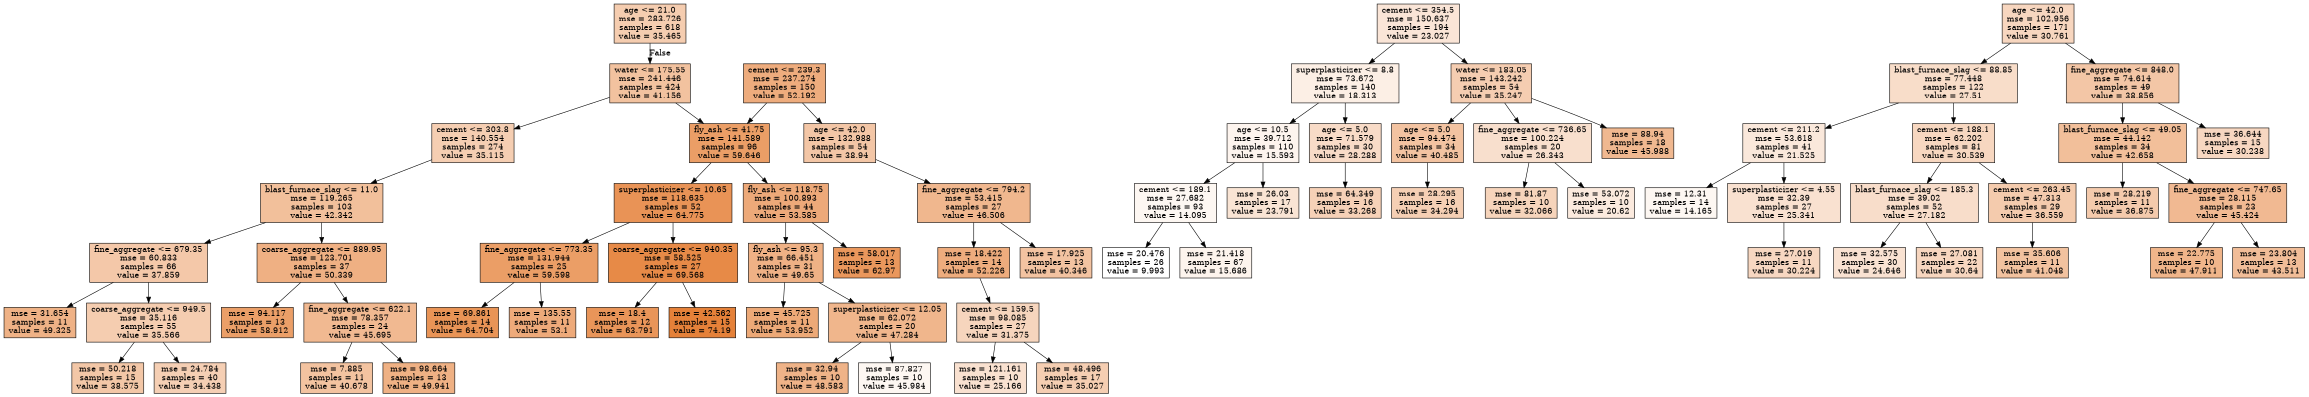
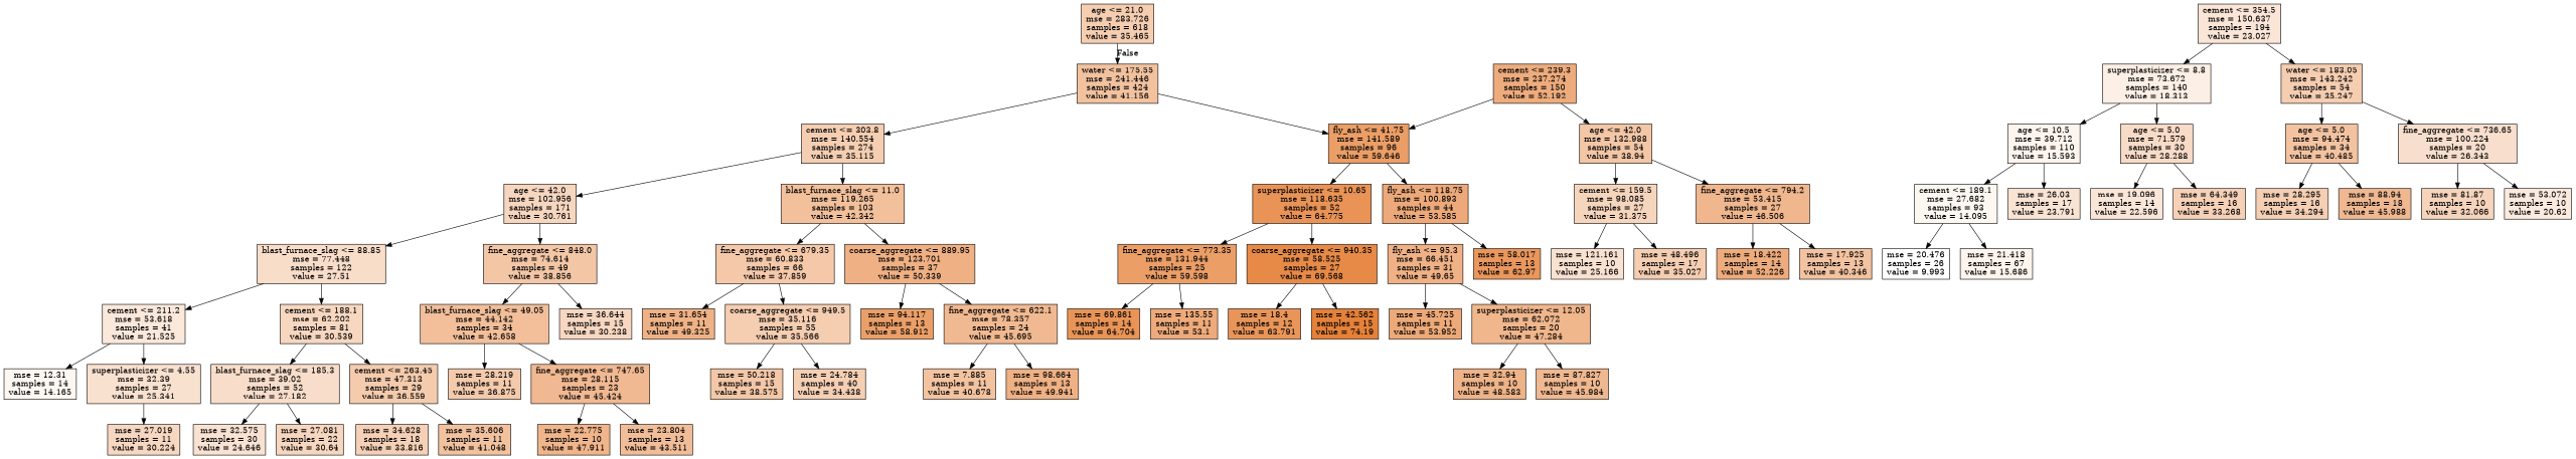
  digraph {
    node [color=black fillcolor="#f5cdb0" shape=box style=filled]
    n1 [label="age <= 21.0\nmse = 283.726\nsamples = 618\nvalue = 35.465"]
    n2 [fillcolor="#f2c29f" label="water <= 175.55\nmse = 241.446\nsamples = 424\nvalue = 41.156"]
    n3 [fillcolor="#fae5d7" label="cement <= 354.5\nmse = 150.637\nsamples = 194\nvalue = 23.027"]
    n4 [fillcolor="#fcefe5" label="superplasticizer <= 8.8\nmse = 73.672\nsamples = 140\nvalue = 18.313"]
    n5 [fillcolor="#f5cdb1" label="water <= 183.05\nmse = 143.242\nsamples = 54\nvalue = 35.247"]
    n6 [fillcolor="#f5ceb2" label="cement <= 303.8\nmse = 140.554\nsamples = 274\nvalue = 35.115"]
    n7 [fillcolor="#eb9e66" label="fly_ash <= 41.75\nmse = 141.589\nsamples = 96\nvalue = 59.646"]
    n8 [fillcolor="#fdf4ee" label="age <= 10.5\nmse = 39.712\nsamples = 110\nvalue = 15.593"]
    n9 [fillcolor="#f8dbc7" label="age <= 5.0\nmse = 71.579\nsamples = 30\nvalue = 28.288"]
    n10 [fillcolor="#f3c3a1" label="age <= 5.0\nmse = 94.474\nsamples = 34\nvalue = 40.485"]
    n11 [fillcolor="#f8dfcd" label="fine_aggregate <= 736.65\nmse = 100.224\nsamples = 20\nvalue = 26.343"]
    n12 [fillcolor="#fdf7f2" label="cement <= 189.1\nmse = 27.682\nsamples = 93\nvalue = 14.095"]
    n13 [fillcolor="#f9e4d4" label="mse = 26.03\nsamples = 17\nvalue = 23.791"]
+   n14 [fillcolor="#fae6d8" label="mse = 19.096\nsamples = 14\nvalue = 22.596"]
    n15 [fillcolor="#f6d1b7" label="mse = 64.349\nsamples = 16\nvalue = 33.268"]
    n16 [fillcolor="#ffffff" label="mse = 20.476\nsamples = 26\nvalue = 9.993"]
    n17 [fillcolor="#fdf4ed" label="mse = 21.418\nsamples = 67\nvalue = 15.686"]
    n18 [fillcolor="#f5cfb4" label="mse = 28.295\nsamples = 16\nvalue = 34.294"]
    n19 [fillcolor="#f0b890" label="mse = 88.94\nsamples = 18\nvalue = 45.988"]
    n20 [fillcolor="#f6d4bb" label="mse = 81.87\nsamples = 10\nvalue = 32.066"]
    n21 [fillcolor="#fbeade" label="mse = 53.072\nsamples = 10\nvalue = 20.62"]
    n22 [fillcolor="#eeac7d" label="cement <= 239.3\nmse = 237.274\nsamples = 150\nvalue = 52.192"]
    n23 [fillcolor="#f3c6a6" label="age <= 42.0\nmse = 132.988\nsamples = 54\nvalue = 38.94"]
    n24 [fillcolor="#f7d6bf" label="age <= 42.0\nmse = 102.956\nsamples = 171\nvalue = 30.761"]
    n25 [fillcolor="#f2c09b" label="blast_furnace_slag <= 11.0\nmse = 119.265\nsamples = 103\nvalue = 42.342"]
    n26 [fillcolor="#f6d5bd" label="cement <= 159.5\nmse = 98.085\nsamples = 27\nvalue = 31.375"]
    n27 [fillcolor="#f0b78e" label="fine_aggregate <= 794.2\nmse = 53.415\nsamples = 27\nvalue = 46.506"]
    n28 [fillcolor="#e99356" label="superplasticizer <= 10.65\nmse = 118.635\nsamples = 52\nvalue = 64.775"]
    n29 [fillcolor="#eda979" label="fly_ash <= 118.75\nmse = 100.893\nsamples = 44\nvalue = 53.585"]
    n30 [fillcolor="#f9e1d0" label="mse = 121.161\nsamples = 10\nvalue = 25.166"]
    n31 [fillcolor="#f5ceb2" label="mse = 48.496\nsamples = 17\nvalue = 35.027"]
    n32 [fillcolor="#eeac7d" label="mse = 18.422\nsamples = 14\nvalue = 52.226"]
    n33 [fillcolor="#f3c3a1" label="mse = 17.925\nsamples = 13\nvalue = 40.346"]
    n34 [fillcolor="#eb9e66" label="fine_aggregate <= 773.35\nmse = 131.944\nsamples = 25\nvalue = 59.598"]
    n35 [fillcolor="#e78a47" label="coarse_aggregate <= 940.35\nmse = 58.525\nsamples = 27\nvalue = 69.568"]
    n36 [fillcolor="#efb185" label="fly_ash <= 95.3\nmse = 66.451\nsamples = 31\nvalue = 49.65"]
    n37 [fillcolor="#ea975c" label="mse = 58.017\nsamples = 13\nvalue = 62.97"]
    n38 [fillcolor="#e99456" label="mse = 69.861\nsamples = 14\nvalue = 64.704"]
    n39 [fillcolor="#eeaa7a" label="mse = 135.55\nsamples = 11\nvalue = 53.1"]
    n40 [fillcolor="#e99559" label="mse = 18.4\nsamples = 12\nvalue = 63.791"]
    n41 [fillcolor="#e58139" label="mse = 42.562\nsamples = 15\nvalue = 74.19"]
    n42 [fillcolor="#eda977" label="mse = 45.725\nsamples = 11\nvalue = 53.952"]
    n43 [fillcolor="#f0b68c" label="superplasticizer <= 12.05\nmse = 62.072\nsamples = 20\nvalue = 47.284"]
    n44 [fillcolor="#efb388" label="mse = 32.94\nsamples = 10\nvalue = 48.583"]
-   n45 [fillcolor="#fdf7f2" label="mse = 87.827\nsamples = 10\nvalue = 45.984"]
+   n45 [fillcolor="#f0b890" label="mse = 87.827\nsamples = 10\nvalue = 45.984"]
    n46 [fillcolor="#f8ddc9" label="blast_furnace_slag <= 88.85\nmse = 77.448\nsamples = 122\nvalue = 27.51"]
    n47 [fillcolor="#f3c6a6" label="fine_aggregate <= 848.0\nmse = 74.614\nsamples = 49\nvalue = 38.856"]
    n48 [fillcolor="#f4c8a9" label="fine_aggregate <= 679.35\nmse = 60.833\nsamples = 66\nvalue = 37.859"]
    n49 [fillcolor="#efb083" label="coarse_aggregate <= 889.95\nmse = 123.701\nsamples = 37\nvalue = 50.339"]
    n50 [fillcolor="#fae8db" label="cement <= 211.2\nmse = 53.618\nsamples = 41\nvalue = 21.525"]
    n51 [fillcolor="#f7d7c0" label="cement <= 188.1\nmse = 62.202\nsamples = 81\nvalue = 30.539"]
    n52 [fillcolor="#f2bf9a" label="blast_furnace_slag <= 49.05\nmse = 44.142\nsamples = 34\nvalue = 42.658"]
    n53 [fillcolor="#f7d7c1" label="mse = 36.644\nsamples = 15\nvalue = 30.238"]
    n54 [fillcolor="#fdf7f2" label="mse = 12.31\nsamples = 14\nvalue = 14.165"]
    n55 [fillcolor="#f9e1d0" label="superplasticizer <= 4.55\nmse = 32.39\nsamples = 27\nvalue = 25.341"]
    n56 [fillcolor="#f8ddca" label="blast_furnace_slag <= 185.3\nmse = 39.02\nsamples = 52\nvalue = 27.182"]
    n57 [fillcolor="#f4cbad" label="cement <= 263.45\nmse = 47.313\nsamples = 29\nvalue = 36.559"]
    n58 [fillcolor="#f7d7c1" label="mse = 27.019\nsamples = 11\nvalue = 30.224"]
    n59 [fillcolor="#f9e2d2" label="mse = 32.575\nsamples = 30\nvalue = 24.646"]
    n60 [fillcolor="#f7d6bf" label="mse = 27.081\nsamples = 22\nvalue = 30.64"]
+   n61 [fillcolor="#f5d0b6" label="mse = 34.628\nsamples = 18\nvalue = 33.816"]
    n62 [fillcolor="#f2c29f" label="mse = 35.606\nsamples = 11\nvalue = 41.048"]
    n63 [fillcolor="#f4caac" label="mse = 28.219\nsamples = 11\nvalue = 36.875"]
    n64 [fillcolor="#f1b992" label="fine_aggregate <= 747.65\nmse = 28.115\nsamples = 23\nvalue = 45.424"]
    n65 [fillcolor="#f0b58a" label="mse = 22.775\nsamples = 10\nvalue = 47.911"]
    n66 [fillcolor="#f1bd98" label="mse = 23.804\nsamples = 13\nvalue = 43.511"]
    n67 [fillcolor="#efb286" label="mse = 31.654\nsamples = 11\nvalue = 49.325"]
    n68 [label="coarse_aggregate <= 949.5\nmse = 35.116\nsamples = 55\nvalue = 35.566"]
    n69 [fillcolor="#eb9f68" label="mse = 94.117\nsamples = 13\nvalue = 58.912"]
    n70 [fillcolor="#f1b991" label="fine_aggregate <= 622.1\nmse = 78.357\nsamples = 24\nvalue = 45.695"]
    n71 [fillcolor="#f3c7a7" label="mse = 50.218\nsamples = 15\nvalue = 38.575"]
    n72 [fillcolor="#f5cfb4" label="mse = 24.784\nsamples = 40\nvalue = 34.438"]
    n73 [fillcolor="#f3c3a0" label="mse = 7.885\nsamples = 11\nvalue = 40.678"]
    n74 [fillcolor="#efb184" label="mse = 98.664\nsamples = 13\nvalue = 49.941"]
    n1 -> n2 [headlabel=False labelangle=-45 labeldistance=2.5]
    n2 -> n6
    n2 -> n7
    n3 -> n4
    n3 -> n5
    n4 -> n8
    n4 -> n9
    n5 -> n10
    n5 -> n11
+   n6 -> n24
    n6 -> n25
    n7 -> n28
    n7 -> n29
    n8 -> n12
    n8 -> n13
+   n9 -> n14
    n9 -> n15
    n10 -> n18
-   n5 -> n19
+   n10 -> n19
    n11 -> n20
    n11 -> n21
    n12 -> n16
    n12 -> n17
    n22 -> n7
    n22 -> n23
-   n32 -> n26
+   n23 -> n26
    n23 -> n27
    n24 -> n46
    n24 -> n47
    n25 -> n48
    n25 -> n49
    n26 -> n30
    n26 -> n31
    n27 -> n32
    n27 -> n33
    n28 -> n34
    n28 -> n35
    n29 -> n36
    n29 -> n37
    n34 -> n38
    n34 -> n39
    n35 -> n40
    n35 -> n41
    n36 -> n42
    n36 -> n43
    n43 -> n44
    n43 -> n45
    n46 -> n50
    n46 -> n51
    n47 -> n52
    n47 -> n53
    n48 -> n67
    n48 -> n68
    n49 -> n69
    n49 -> n70
    n50 -> n54
    n50 -> n55
    n51 -> n56
    n51 -> n57
    n52 -> n63
    n52 -> n64
    n55 -> n58
    n56 -> n59
    n56 -> n60
+   n57 -> n61
    n57 -> n62
    n64 -> n65
    n64 -> n66
    n68 -> n71
    n68 -> n72
    n70 -> n73
    n70 -> n74
  }
